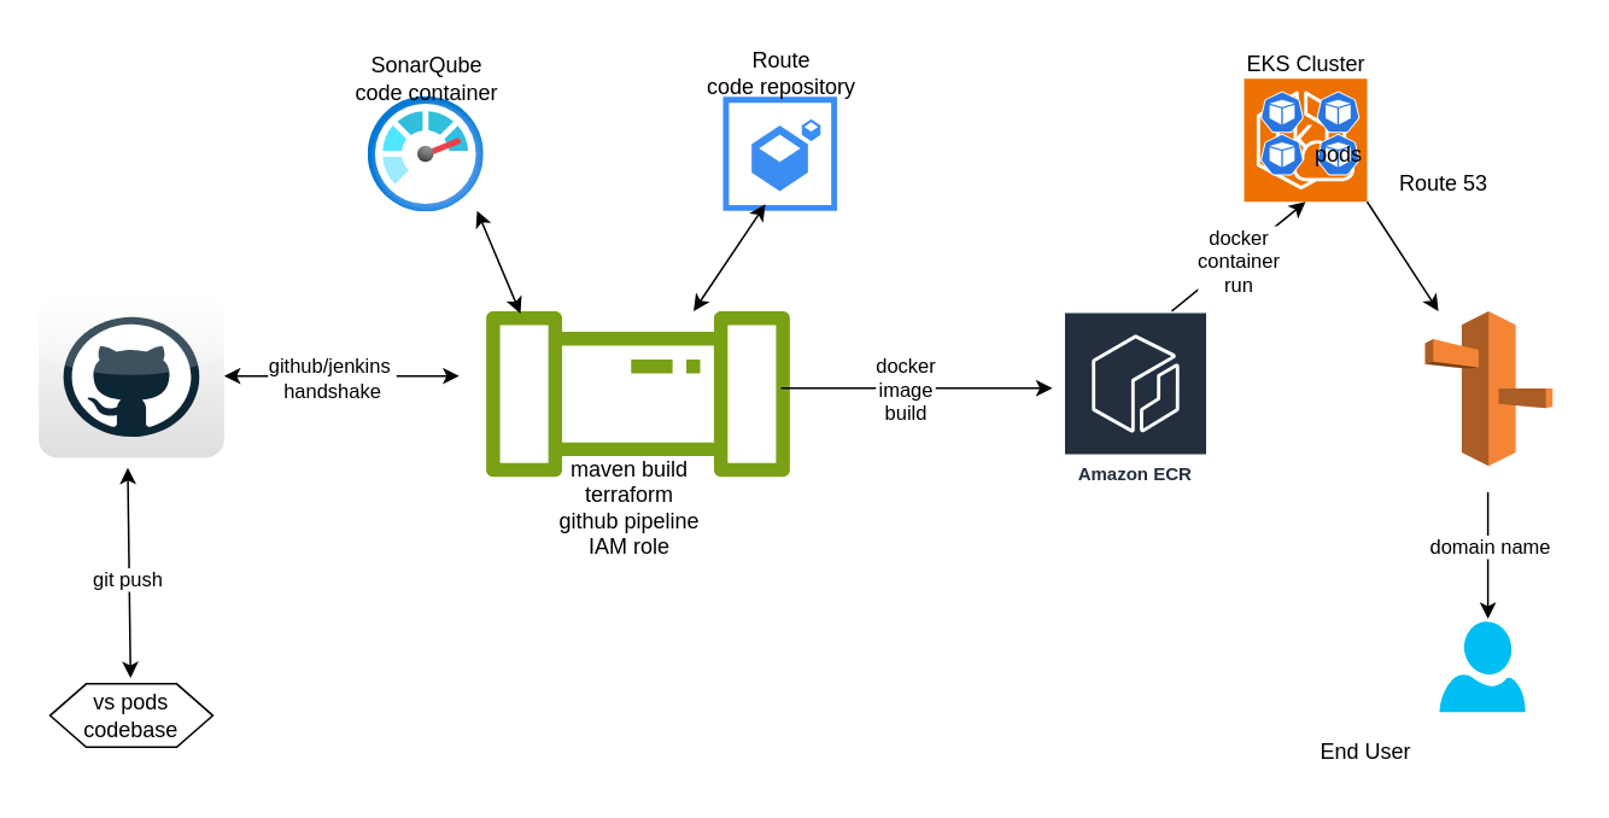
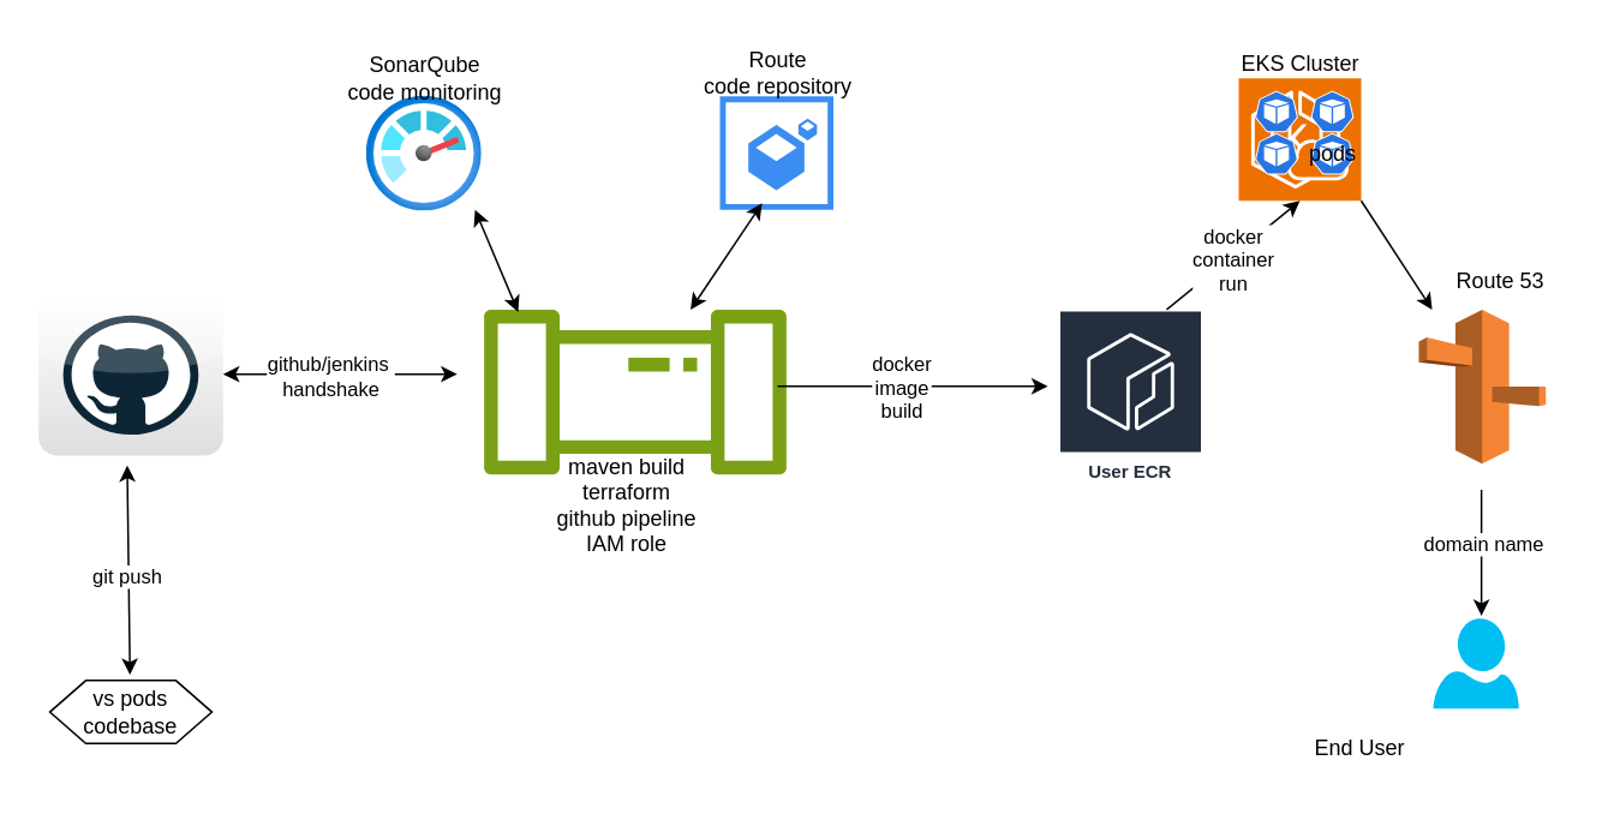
  <mxCell id="0" />
  <mxCell id="1" parent="0" />
  <mxCell id="2" value="vs pods&lt;div&gt;codebase&lt;/div&gt;" style="shape=hexagon;perimeter=hexagonPerimeter2;whiteSpace=wrap;html=1;fixedSize=1;" vertex="1" parent="1"><mxGeometry x="27" y="377.4" width="90" height="34.977" as="geometry" /></mxCell>
  <mxCell id="3" value="" style="endArrow=classic;startArrow=classic;html=1;rounded=0;entryX=0.48;entryY=1.061;entryDx=0;entryDy=0;entryPerimeter=0;" edge="1" parent="1" target="5"><mxGeometry width="50" height="50" relative="1" as="geometry"><mxPoint x="71.5" y="374.206" as="sourcePoint" /><mxPoint x="71.5" y="312.997" as="targetPoint" /></mxGeometry></mxCell>
  <mxCell id="4" value="git push" style="edgeLabel;html=1;align=center;verticalAlign=middle;resizable=0;points=[];" vertex="1" connectable="0" parent="3"><mxGeometry x="-0.05" y="1" relative="1" as="geometry"><mxPoint as="offset" /></mxGeometry></mxCell>
  <mxCell id="5" value="" style="dashed=0;outlineConnect=0;html=1;align=center;labelPosition=center;verticalLabelPosition=bottom;verticalAlign=top;shape=mxgraph.webicons.github;gradientColor=#DFDEDE" vertex="1" parent="1"><mxGeometry x="20.8" y="163" width="102.4" height="89.54" as="geometry" /></mxCell>
  <mxCell id="6" value="" style="endArrow=classic;startArrow=classic;html=1;rounded=0;" edge="1" parent="1"><mxGeometry width="50" height="50" relative="1" as="geometry"><mxPoint x="123.2" y="207.27" as="sourcePoint" /><mxPoint x="253.2" y="207.27" as="targetPoint" /></mxGeometry></mxCell>
  <mxCell id="7" value="github/jenkins&amp;nbsp;&lt;div&gt;handshake&lt;/div&gt;" style="edgeLabel;html=1;align=center;verticalAlign=middle;resizable=0;points=[];" vertex="1" connectable="0" parent="6"><mxGeometry x="-0.095" y="-1" relative="1" as="geometry"><mxPoint as="offset" /></mxGeometry></mxCell>
  <mxCell id="8" value="" style="sketch=0;outlineConnect=0;fontColor=#232F3E;gradientColor=none;fillColor=#7AA116;strokeColor=none;dashed=0;verticalLabelPosition=bottom;verticalAlign=top;align=center;html=1;fontSize=12;fontStyle=0;aspect=fixed;pointerEvents=1;shape=mxgraph.aws4.iot_analytics_pipeline;" vertex="1" parent="1"><mxGeometry x="267" y="171.46" width="170" height="91.54" as="geometry" /></mxCell>
  <mxCell id="9" value="&lt;div&gt;maven build&lt;/div&gt;&lt;div&gt;terraform&lt;/div&gt;&lt;div&gt;github pipeline&lt;/div&gt;&lt;div&gt;IAM role&lt;/div&gt;" style="text;html=1;align=center;verticalAlign=middle;resizable=0;points=[];autosize=1;strokeColor=none;fillColor=none;" vertex="1" parent="1"><mxGeometry x="302" y="245" width="90" height="70" as="geometry" /></mxCell>
  <mxCell id="10" value="" style="image;aspect=fixed;html=1;points=[];align=center;fontSize=12;image=img/lib/azure2/management_governance/Monitor.svg;" vertex="1" parent="1"><mxGeometry x="203" y="53" width="64" height="64" as="geometry" /></mxCell>
  <mxCell id="11" value="" style="sketch=0;html=1;aspect=fixed;strokeColor=none;shadow=0;fillColor=#3B8DF1;verticalAlign=top;labelPosition=center;verticalLabelPosition=bottom;shape=mxgraph.gcp2.repository_primary" vertex="1" parent="1"><mxGeometry x="399" y="53" width="63" height="63" as="geometry" /></mxCell>
  <mxCell id="12" value="" style="endArrow=classic;startArrow=classic;html=1;rounded=0;entryX=0.371;entryY=0.943;entryDx=0;entryDy=0;entryPerimeter=0;" edge="1" parent="1" source="8" target="11"><mxGeometry width="50" height="50" relative="1" as="geometry"><mxPoint x="357" y="172.77" as="sourcePoint" /><mxPoint x="387" y="123" as="targetPoint" /></mxGeometry></mxCell>
  <mxCell id="13" value="" style="endArrow=classic;startArrow=classic;html=1;rounded=0;entryX=0.938;entryY=0.984;entryDx=0;entryDy=0;entryPerimeter=0;" edge="1" parent="1" target="10"><mxGeometry width="50" height="50" relative="1" as="geometry"><mxPoint x="287" y="172.77" as="sourcePoint" /><mxPoint x="337" y="122.77" as="targetPoint" /></mxGeometry></mxCell>
- <mxCell id="14" value="SonarQube&lt;div&gt;code container&lt;/div&gt;" style="text;html=1;align=center;verticalAlign=middle;resizable=0;points=[];autosize=1;strokeColor=none;fillColor=none;" vertex="1" parent="1"><mxGeometry x="180" width="110" height="40" as="geometry" y="23" /></mxCell>
+ <mxCell id="14" value="SonarQube&lt;div&gt;code monitoring&lt;/div&gt;" style="text;html=1;align=center;verticalAlign=middle;resizable=0;points=[];autosize=1;strokeColor=none;fillColor=none;" vertex="1" parent="1"><mxGeometry x="180" width="110" height="40" as="geometry" y="23" /></mxCell>
  <mxCell id="15" value="Route&lt;div&gt;code repository&lt;/div&gt;" style="text;html=1;align=center;verticalAlign=middle;resizable=0;points=[];autosize=1;strokeColor=none;fillColor=none;" vertex="1" parent="1"><mxGeometry x="375.5" y="20" width="110" height="40" as="geometry" /></mxCell>
- <mxCell id="16" value="Amazon ECR" style="sketch=0;outlineConnect=0;fontColor=#232F3E;gradientColor=none;strokeColor=#ffffff;fillColor=#232F3E;dashed=0;verticalLabelPosition=middle;verticalAlign=bottom;align=center;html=1;whiteSpace=wrap;fontSize=10;fontStyle=1;spacing=3;shape=mxgraph.aws4.productIcon;prIcon=mxgraph.aws4.ecr;" vertex="1" parent="1"><mxGeometry x="587" y="171.46" width="80" height="100" as="geometry" /></mxCell>
+ <mxCell id="16" value="User ECR" style="sketch=0;outlineConnect=0;fontColor=#232F3E;gradientColor=none;strokeColor=#ffffff;fillColor=#232F3E;dashed=0;verticalLabelPosition=middle;verticalAlign=bottom;align=center;html=1;whiteSpace=wrap;fontSize=10;fontStyle=1;spacing=3;shape=mxgraph.aws4.productIcon;prIcon=mxgraph.aws4.ecr;" vertex="1" parent="1"><mxGeometry x="587" y="171.46" width="80" height="100" as="geometry" /></mxCell>
  <mxCell id="17" value="" style="endArrow=classic;html=1;rounded=0;" edge="1" parent="1"><mxGeometry width="50" height="50" relative="1" as="geometry"><mxPoint x="431" y="214" as="sourcePoint" /><mxPoint x="581" y="214" as="targetPoint" /></mxGeometry></mxCell>
  <mxCell id="18" value="docker&lt;div&gt;image&lt;/div&gt;&lt;div&gt;build&lt;/div&gt;" style="edgeLabel;html=1;align=center;verticalAlign=middle;resizable=0;points=[];" vertex="1" connectable="0" parent="17"><mxGeometry x="-0.093" relative="1" as="geometry"><mxPoint as="offset" /></mxGeometry></mxCell>
  <mxCell id="19" value="" style="sketch=0;points=[[0,0,0],[0.25,0,0],[0.5,0,0],[0.75,0,0],[1,0,0],[0,1,0],[0.25,1,0],[0.5,1,0],[0.75,1,0],[1,1,0],[0,0.25,0],[0,0.5,0],[0,0.75,0],[1,0.25,0],[1,0.5,0],[1,0.75,0]];outlineConnect=0;fontColor=#232F3E;fillColor=#ED7100;strokeColor=#ffffff;dashed=0;verticalLabelPosition=bottom;verticalAlign=top;align=center;html=1;fontSize=12;fontStyle=0;aspect=fixed;shape=mxgraph.aws4.resourceIcon;resIcon=mxgraph.aws4.eks_cloud;" vertex="1" parent="1"><mxGeometry x="687" y="43" width="68" height="68" as="geometry" /></mxCell>
  <mxCell id="20" value="" style="endArrow=classic;html=1;rounded=0;entryX=0.5;entryY=1;entryDx=0;entryDy=0;entryPerimeter=0;" edge="1" parent="1" target="19"><mxGeometry width="50" height="50" relative="1" as="geometry"><mxPoint x="647" y="171.46" as="sourcePoint" /><mxPoint x="697" y="121.46" as="targetPoint" /></mxGeometry></mxCell>
  <mxCell id="21" value="docker&lt;div&gt;container&lt;/div&gt;&lt;div&gt;run&lt;/div&gt;" style="edgeLabel;html=1;align=center;verticalAlign=middle;resizable=0;points=[];" vertex="1" connectable="0" parent="20"><mxGeometry x="-0.04" y="-1" relative="1" as="geometry"><mxPoint as="offset" /></mxGeometry></mxCell>
  <mxCell id="22" value="EKS Cluster" style="text;html=1;align=center;verticalAlign=middle;resizable=0;points=[];autosize=1;strokeColor=none;fillColor=none;" vertex="1" parent="1"><mxGeometry x="676" y="20" width="90" height="30" as="geometry" /></mxCell>
  <mxCell id="23" value="" style="outlineConnect=0;dashed=0;verticalLabelPosition=bottom;verticalAlign=top;align=center;html=1;shape=mxgraph.aws3.route_53;fillColor=#F58536;gradientColor=none;" vertex="1" parent="1"><mxGeometry x="787" y="171.46" width="70.5" height="85.5" as="geometry" /></mxCell>
  <mxCell id="24" value="" style="endArrow=classic;html=1;rounded=0;" edge="1" parent="1" target="23"><mxGeometry width="50" height="50" relative="1" as="geometry"><mxPoint x="755" y="111" as="sourcePoint" /><mxPoint x="797" y="163" as="targetPoint" /></mxGeometry></mxCell>
- <mxCell id="25" value="Route 53" style="text;html=1;align=center;verticalAlign=middle;resizable=0;points=[];autosize=1;strokeColor=none;fillColor=none;" vertex="1" parent="1"><mxGeometry x="762" y="86.46" width="70" height="30" as="geometry" /></mxCell>
+ <mxCell id="25" value="Route 53" style="text;html=1;align=center;verticalAlign=middle;resizable=0;points=[];autosize=1;strokeColor=none;fillColor=none;" vertex="1" parent="1"><mxGeometry x="797" y="141.46" width="70" height="30" as="geometry" /></mxCell>
  <mxCell id="26" value="" style="endArrow=classic;html=1;rounded=0;" edge="1" parent="1"><mxGeometry width="50" height="50" relative="1" as="geometry"><mxPoint x="821.75" y="271.46" as="sourcePoint" /><mxPoint x="821.75" y="341.46" as="targetPoint" /></mxGeometry></mxCell>
  <mxCell id="27" value="domain name" style="edgeLabel;html=1;align=center;verticalAlign=middle;resizable=0;points=[];" vertex="1" connectable="0" parent="26"><mxGeometry x="-0.156" y="1" relative="1" as="geometry"><mxPoint as="offset" /></mxGeometry></mxCell>
  <mxCell id="28" value="End User" style="text;html=1;align=center;verticalAlign=middle;resizable=0;points=[];autosize=1;strokeColor=none;fillColor=none;" vertex="1" parent="1"><mxGeometry x="719" y="400" width="70" height="30" as="geometry" /></mxCell>
  <mxCell id="29" value="" style="verticalLabelPosition=bottom;html=1;verticalAlign=top;align=center;strokeColor=none;fillColor=#00BEF2;shape=mxgraph.azure.user;" vertex="1" parent="1"><mxGeometry x="795" y="343" width="47.5" height="50" as="geometry" /></mxCell>
  <mxCell id="30" value="" style="aspect=fixed;sketch=0;html=1;dashed=0;whitespace=wrap;fillColor=#2875E2;strokeColor=#ffffff;points=[[0.005,0.63,0],[0.1,0.2,0],[0.9,0.2,0],[0.5,0,0],[0.995,0.63,0],[0.72,0.99,0],[0.5,1,0],[0.28,0.99,0]];shape=mxgraph.kubernetes.icon2;prIcon=pod" vertex="1" parent="1"><mxGeometry x="696" y="50" width="23.96" height="23" as="geometry" /></mxCell>
  <mxCell id="31" value="pods" style="aspect=fixed;sketch=0;html=1;dashed=0;whitespace=wrap;fillColor=#2875E2;strokeColor=#ffffff;points=[[0.005,0.63,0],[0.1,0.2,0],[0.9,0.2,0],[0.5,0,0],[0.995,0.63,0],[0.72,0.99,0],[0.5,1,0],[0.28,0.99,0]];shape=mxgraph.kubernetes.icon2;prIcon=pod" vertex="1" parent="1"><mxGeometry x="727" y="73.5" width="23.96" height="23" as="geometry" /></mxCell>
  <mxCell id="32" value="" style="aspect=fixed;sketch=0;html=1;dashed=0;whitespace=wrap;fillColor=#2875E2;strokeColor=#ffffff;points=[[0.005,0.63,0],[0.1,0.2,0],[0.9,0.2,0],[0.5,0,0],[0.995,0.63,0],[0.72,0.99,0],[0.5,1,0],[0.28,0.99,0]];shape=mxgraph.kubernetes.icon2;prIcon=pod" vertex="1" parent="1"><mxGeometry x="727" y="50" width="23.96" height="23" as="geometry" /></mxCell>
  <mxCell id="33" value="" style="aspect=fixed;sketch=0;html=1;dashed=0;whitespace=wrap;fillColor=#2875E2;strokeColor=#ffffff;points=[[0.005,0.63,0],[0.1,0.2,0],[0.9,0.2,0],[0.5,0,0],[0.995,0.63,0],[0.72,0.99,0],[0.5,1,0],[0.28,0.99,0]];shape=mxgraph.kubernetes.icon2;prIcon=pod" vertex="1" parent="1"><mxGeometry x="696" y="73.5" width="23.96" height="23" as="geometry" /></mxCell>
